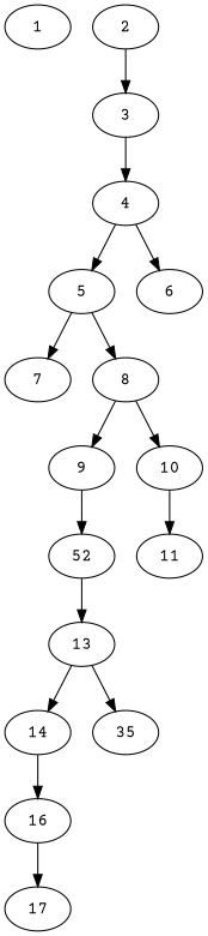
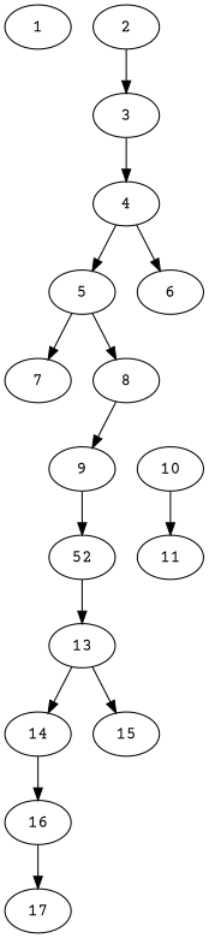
  digraph {
    fontname="Courier Prime"
    node [alpha=0.18 fontname="Courier Prime"]
    edge [fontname="Courier Prime"]
    1 [alpha=0.03 expect_size=15686354436358144]
    2 [alpha=0.07 expect_size=1285991844978622464]
    3 [alpha=0.06 expect_size=9298594126243668]
    4 [alpha=0.03 expect_size=262693016005771264]
    5 [alpha=0.17 expect_size=400345643679463]
    6 [expect_size=899993469230708]
    7 [alpha=0.14 expect_size=15778732783866588]
    8 [alpha=0.19 expect_size=29561543234846640]
    9 [alpha=0.04 expect_size=5642120672786443]
    10 [alpha=0.05 expect_size=948743419931394048]
    n11 [alpha=0.17 expect_size=24032955067207740 label=52]
    11 [alpha=0.09 expect_size=974692584963291]
    13 [expect_size=3505078737995563008]
    14 [alpha=0.05 expect_size=109279281318556]
-   15 [expect_size=331056087684550 label=35]
+   15 [expect_size=331056087684550]
    16 [alpha=0.12 expect_size=104480511029358]
    17 [alpha=0.15 expect_size=167324276515405824]
    2 -> 3
    3 -> 4
    4 -> 5
    4 -> 6
    5 -> 7
    5 -> 8
    8 -> 9
-   8 -> 10
    9 -> n11
    10 -> 11
    n11 -> 13
    13 -> 14
    13 -> 15
    14 -> 16
    16 -> 17
  }
